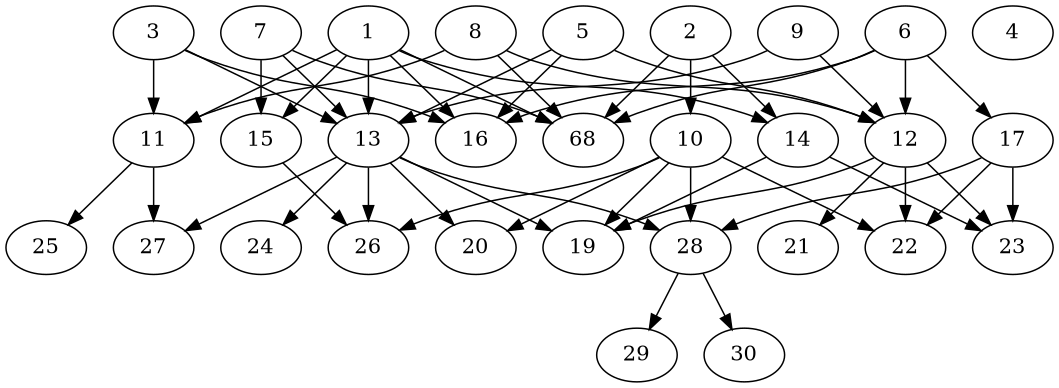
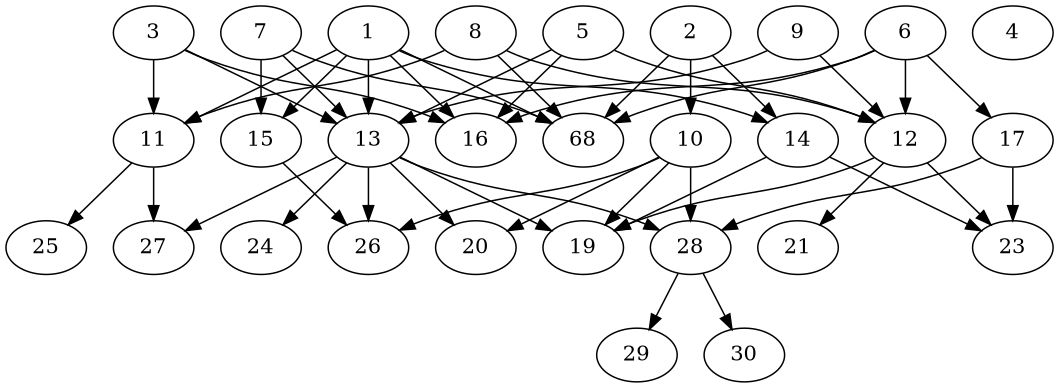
  digraph {
    node [alpha=0.03]
    1 [expect_size=39818240]
    11 [alpha=0.11 expect_size=21149696]
    13 [expect_size=48148480]
    14 [alpha=0.19 expect_size=46984192]
    15 [alpha=0.01 expect_size=14194688]
    16 [alpha=0.18 expect_size=42056704]
    n7 [expect_size=16899072 label=68]
    27 [alpha=0.06 expect_size=42633216]
    25 [alpha=0.14 expect_size=45752320]
    19 [alpha=0.18 expect_size=30837760]
    20 [alpha=0.13 expect_size=39955456]
    28 [alpha=0.08 expect_size=23514112]
    24 [alpha=0.07 expect_size=48886784]
    26 [alpha=0.07 expect_size=48087040]
    23 [alpha=0.20 expect_size=40969216]
    29 [alpha=0.16 expect_size=31470592]
    30 [alpha=0.20 expect_size=25716736]
    2 [alpha=0.09 expect_size=52139008]
    10 [alpha=0.19 expect_size=42868736]
-   22 [alpha=0.13 expect_size=15345664]
    3 [alpha=0.20 expect_size=46730240]
    4 [alpha=0.06 expect_size=52165632]
    5 [alpha=0.12 expect_size=51009536]
    12 [alpha=0.11 expect_size=27435008]
    21 [expect_size=37028864]
    6 [alpha=0.06 expect_size=19619840]
    17 [alpha=0.12 expect_size=9565184]
    7 [expect_size=22151168]
    8 [alpha=0.06 expect_size=9030656]
    9 [alpha=0.04 expect_size=20458496]
    1 -> 11
    1 -> 13
    1 -> 14
    1 -> 15
    1 -> 16
    1 -> n7
    11 -> 27
    11 -> 25
    13 -> 27
    13 -> 19
    13 -> 20
    13 -> 28
    13 -> 24
    13 -> 26
    14 -> 19
    14 -> 23
    15 -> 26
    28 -> 29
    28 -> 30
    2 -> 14
    2 -> n7
    2 -> 10
    10 -> 19
    10 -> 20
    10 -> 28
    10 -> 26
-   10 -> 22
    3 -> 11
    3 -> 13
    3 -> 16
    5 -> 13
    5 -> 16
    5 -> 12
    12 -> 19
    12 -> 23
-   12 -> 22
    12 -> 21
    6 -> 16
    6 -> n7
    6 -> 12
    6 -> 17
    17 -> 28
    17 -> 23
-   17 -> 22
    7 -> 13
    7 -> 15
    7 -> n7
    8 -> 11
    8 -> n7
    8 -> 12
    9 -> 13
    9 -> 12
  }
